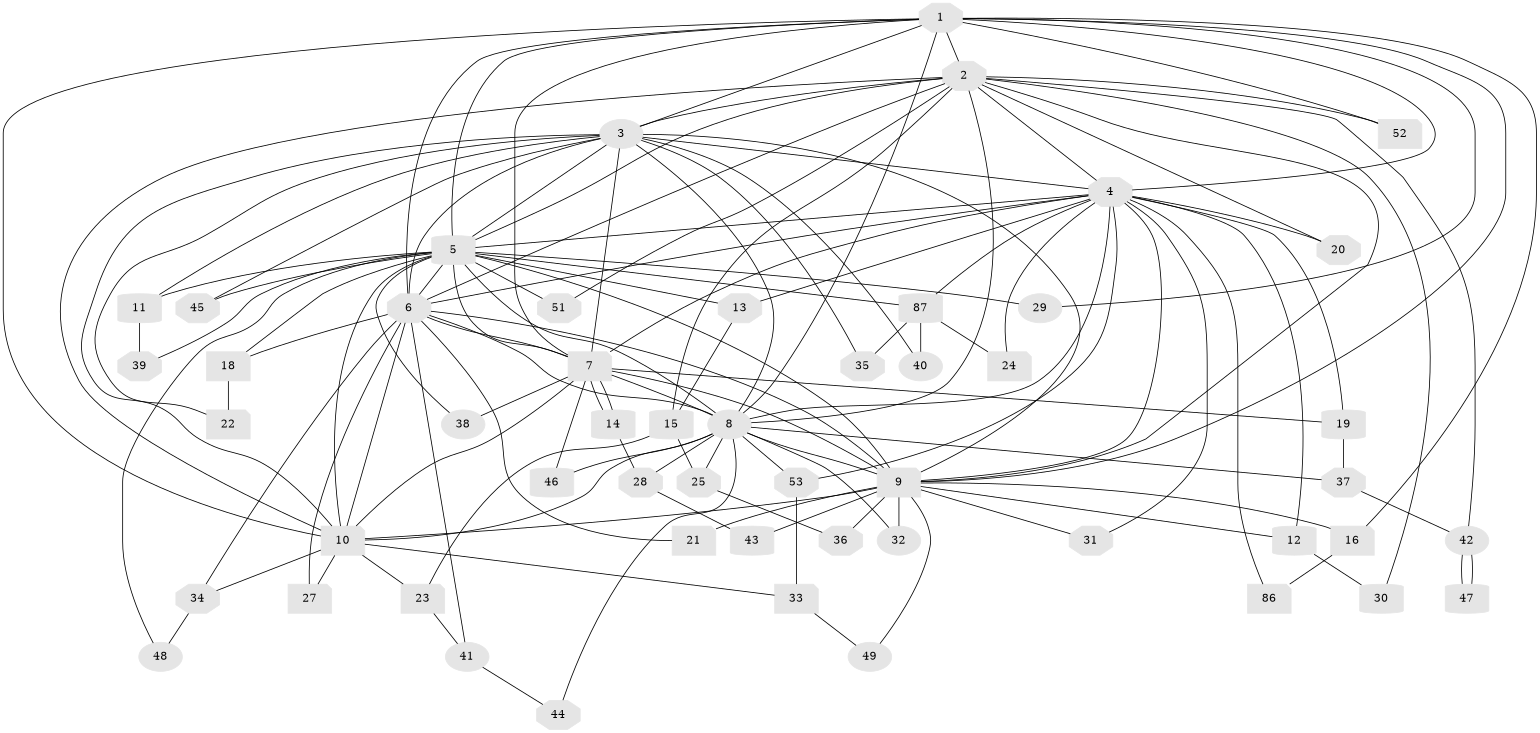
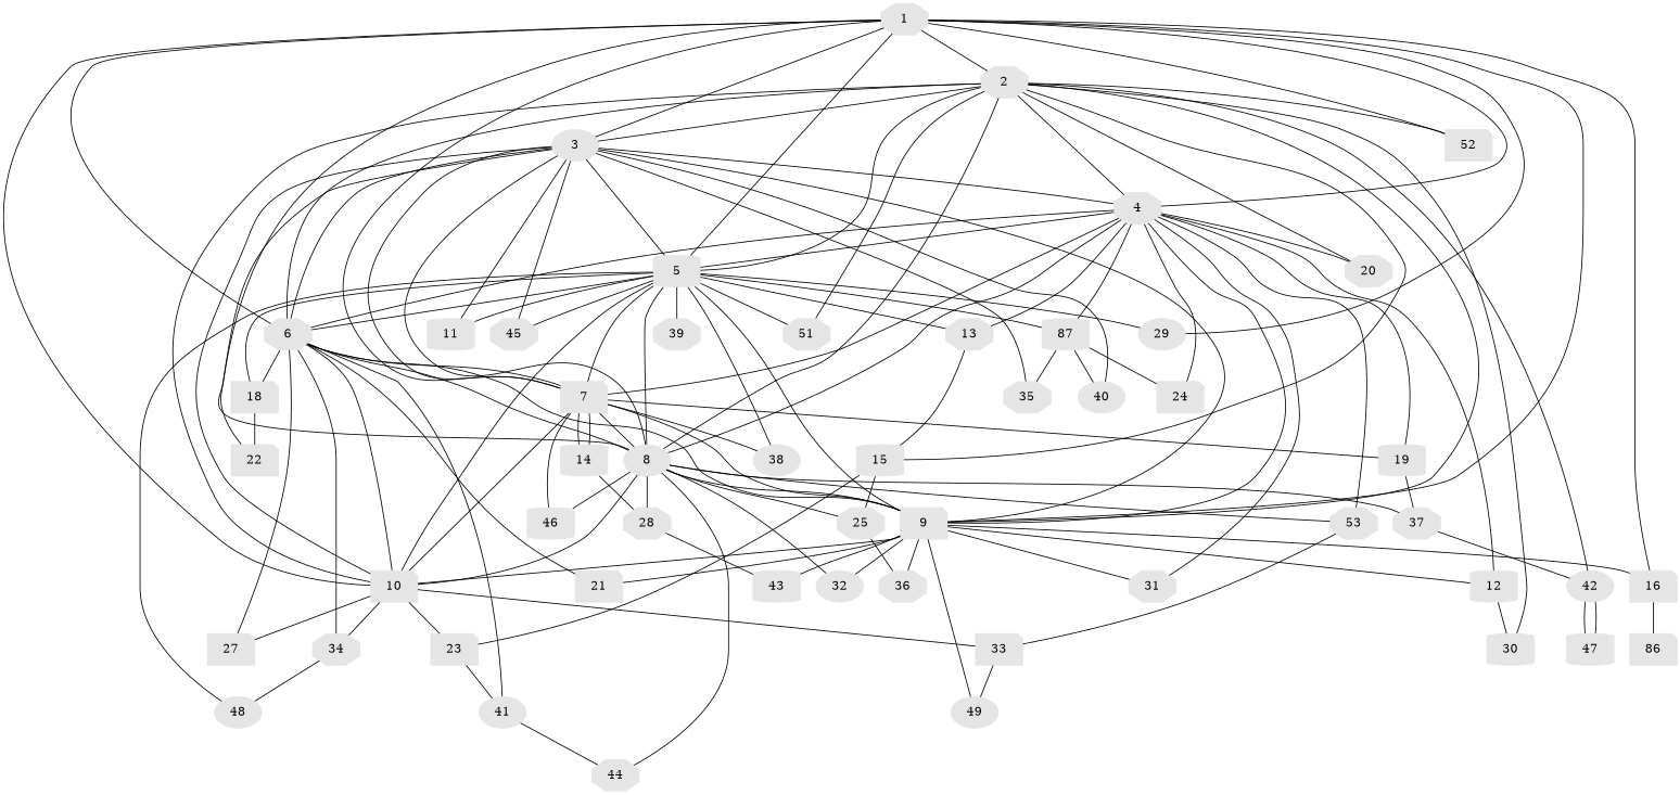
  graph {
    node [color=gray90 shape=octagon style=filled]
    1
    2
    3 [shape=ellipse]
    4
    5 [shape=cylinder]
    6
    7 [shape=note]
    8 [shape=ellipse]
    9 [shape=note]
    10 [shape=note]
    16 [shape=note]
    29 [shape=ellipse]
    52 [shape=note]
    15 [shape=cylinder]
    20
    30 [shape=cylinder]
    42 [shape=ellipse]
    51
    11 [shape=cylinder]
    22 [shape=note]
    35
    40 [shape=ellipse]
    45
    12 [shape=cylinder]
    13
    n26 [label=87 shape=cylinder]
    19 [shape=cylinder]
    24 [shape=note]
    n29 [label=86 shape=note]
    31
    53
    18 [shape=note]
    38 [shape=ellipse]
    39
    48 [shape=ellipse]
    21 [shape=note]
    27 [shape=note]
    34
    41 [shape=ellipse]
    14 [shape=cylinder]
    46 [shape=cylinder]
    25
    28
    32 [shape=ellipse]
    37
    44
    36
    43 [shape=cylinder]
    49 [shape=ellipse]
    23 [shape=note]
    33 [shape=note]
    47 [shape=cylinder]
    1 -- 2
    1 -- 3
    1 -- 4
    1 -- 5
    1 -- 6
    1 -- 7
    1 -- 8
    1 -- 9
    1 -- 10
    1 -- 16
    1 -- 29
    1 -- 52
    2 -- 3
    2 -- 4
    2 -- 5
    2 -- 6
    2 -- 8
    2 -- 9
    2 -- 10
    2 -- 52
    2 -- 15
    2 -- 20
    2 -- 30
    2 -- 42
    2 -- 51
    3 -- 4
    3 -- 5
    3 -- 6
    3 -- 7
    3 -- 8
    3 -- 9
    3 -- 10
    3 -- 11
    3 -- 22
    3 -- 35
    3 -- 40
    3 -- 45
    4 -- 5
    4 -- 6
    4 -- 7
    4 -- 8
    4 -- 9
    4 -- 20
    4 -- 12
    4 -- 13
    4 -- n26
    4 -- 19
    4 -- 24
-   4 -- n29
    4 -- 31
    4 -- 53
    5 -- 6
    5 -- 7
    5 -- 8
    5 -- 9
    5 -- 10
    5 -- 29
    5 -- 51
    5 -- 11
    5 -- 45
    5 -- 13
    5 -- n26
    5 -- 18
    5 -- 38
    5 -- 39
    5 -- 48
    6 -- 7
    6 -- 8
    6 -- 9
    6 -- 10
    6 -- 18
    6 -- 21
    6 -- 27
    6 -- 34
    6 -- 41
    7 -- 8
    7 -- 9
    7 -- 10
    7 -- 19
    7 -- 38
    7 -- 14
    7 -- 14
    7 -- 46
    8 -- 9
    8 -- 10
    8 -- 53
    8 -- 46
    8 -- 25
    8 -- 28
    8 -- 32
    8 -- 37
    8 -- 44
    9 -- 10
    9 -- 16
    9 -- 12
    9 -- 31
    9 -- 21
    9 -- 32
    9 -- 36
    9 -- 43
    9 -- 49
    10 -- 27
    10 -- 34
    10 -- 23
    10 -- 33
    16 -- n29
    15 -- 25
    15 -- 23
    42 -- 47
    42 -- 47
-   11 -- 39
    12 -- 30
    13 -- 15
    n26 -- 35
    n26 -- 40
    n26 -- 24
    19 -- 37
    53 -- 33
    18 -- 22
    34 -- 48
    41 -- 44
    14 -- 28
    25 -- 36
    28 -- 43
    37 -- 42
    23 -- 41
    33 -- 49
  }
